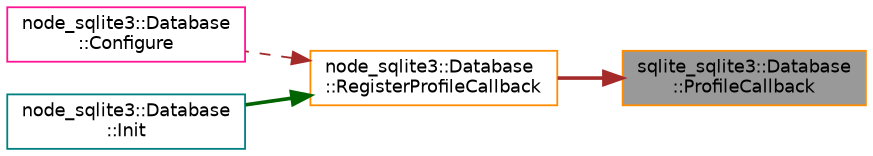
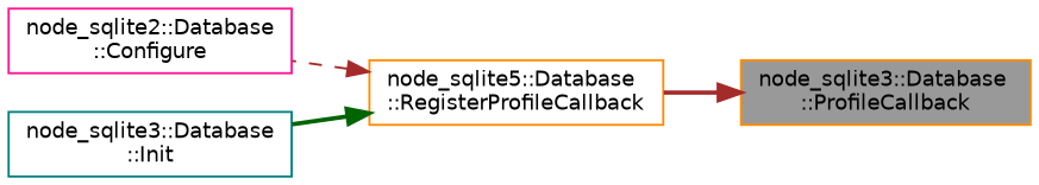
  digraph {
    rankdir=RL
    node [color=darkorange fillcolor=white fontname=Helvetica fontsize=10 shape=box style=filled]
    edge [color=brown dir=back fontname=Helvetica fontsize=10 labelfontname=Helvetica labelfontsize=10 style=bold]
-   n1 [fillcolor=grey60 fontcolor=black height=0.2 label="sqlite_sqlite3::Database\l::ProfileCallback" width=0.4]
-   n2 [height=0.2 label="node_sqlite3::Database\l::RegisterProfileCallback" width=0.4]
-   n3 [color=deeppink height=0.2 label="node_sqlite3::Database\l::Configure" width=0.4]
+   n1 [fillcolor=grey60 fontcolor=black height=0.2 label="node_sqlite3::Database\l::ProfileCallback" width=0.4]
+   n2 [height=0.2 label="node_sqlite5::Database\l::RegisterProfileCallback" width=0.4]
+   n3 [color=deeppink height=0.2 label="node_sqlite2::Database\l::Configure" width=0.4]
    n4 [color=teal height=0.2 label="node_sqlite3::Database\l::Init" width=0.4]
    n1 -> n2
    n2 -> n3 [style=dashed]
    n2 -> n4 [color=darkgreen]
  }
